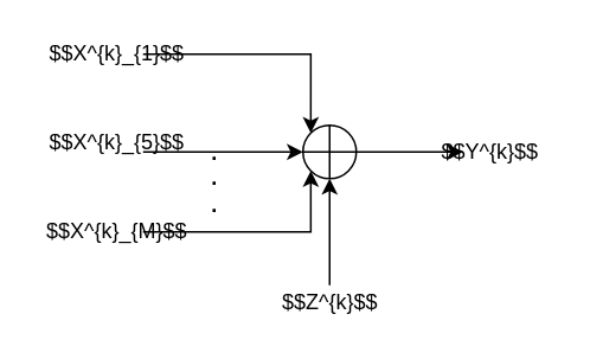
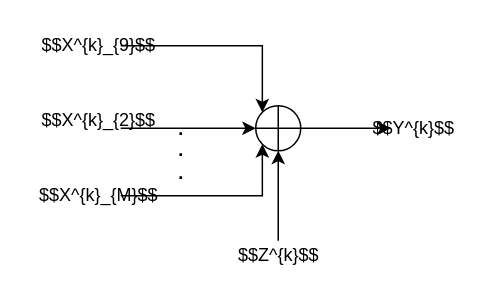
  <mxCell id="0" />
  <mxCell id="1" parent="0" />
  <mxCell id="2" value="" style="shape=orEllipse;perimeter=ellipsePerimeter;whiteSpace=wrap;html=1;backgroundOutline=1;" parent="1" vertex="1"><mxGeometry x="170" y="70" width="30" height="30" as="geometry" /></mxCell>
  <mxCell id="3" value="" style="edgeStyle=segmentEdgeStyle;endArrow=classic;html=1;rounded=0;entryX=0;entryY=0;entryDx=0;entryDy=0;" parent="1" target="2" edge="1"><mxGeometry width="50" height="50" relative="1" as="geometry"><mxPoint x="80" y="30" as="sourcePoint" /><mxPoint x="290" y="150" as="targetPoint" /></mxGeometry></mxCell>
- <mxCell id="4" value="$$X^{k}_{1}$$" style="text;html=1;align=center;verticalAlign=middle;resizable=0;points=[];autosize=1;strokeColor=none;fillColor=none;" parent="1" vertex="1"><mxGeometry x="20" y="20" width="90" height="20" as="geometry" /></mxCell>
+ <mxCell id="4" value="$$X^{k}_{9}$$" style="text;html=1;align=center;verticalAlign=middle;resizable=0;points=[];autosize=1;strokeColor=none;fillColor=none;" parent="1" vertex="1"><mxGeometry x="20" y="20" width="90" height="20" as="geometry" /></mxCell>
  <mxCell id="5" value="" style="edgeStyle=segmentEdgeStyle;endArrow=classic;html=1;rounded=0;entryX=0;entryY=0.5;entryDx=0;entryDy=0;" parent="1" target="2" edge="1"><mxGeometry width="50" height="50" relative="1" as="geometry"><mxPoint x="80" y="85" as="sourcePoint" /><mxPoint x="290" y="150" as="targetPoint" /></mxGeometry></mxCell>
- <mxCell id="6" value="$$X^{k}_{5}$$" style="text;html=1;align=center;verticalAlign=middle;resizable=0;points=[];autosize=1;strokeColor=none;fillColor=none;" parent="1" vertex="1"><mxGeometry x="20" y="70" width="90" height="20" as="geometry" /></mxCell>
+ <mxCell id="6" value="$$X^{k}_{2}$$" style="text;html=1;align=center;verticalAlign=middle;resizable=0;points=[];autosize=1;strokeColor=none;fillColor=none;" parent="1" vertex="1"><mxGeometry x="20" y="70" width="90" height="20" as="geometry" /></mxCell>
  <mxCell id="7" value="" style="edgeStyle=segmentEdgeStyle;endArrow=classic;html=1;rounded=0;entryX=0;entryY=1;entryDx=0;entryDy=0;" parent="1" target="2" edge="1"><mxGeometry width="50" height="50" relative="1" as="geometry"><mxPoint x="80" y="130" as="sourcePoint" /><mxPoint x="290" y="140" as="targetPoint" /><Array as="points"><mxPoint x="174" y="130" /></Array></mxGeometry></mxCell>
  <mxCell id="8" value="$$X^{k}_{M}$$" style="text;html=1;align=center;verticalAlign=middle;resizable=0;points=[];autosize=1;strokeColor=none;fillColor=none;" parent="1" vertex="1"><mxGeometry x="20" y="120" width="90" height="20" as="geometry" /></mxCell>
  <mxCell id="9" value="&lt;b&gt;.&lt;br&gt;.&lt;br&gt;.&lt;/b&gt;" style="text;html=1;align=center;verticalAlign=middle;resizable=0;points=[];autosize=1;strokeColor=none;fillColor=none;" parent="1" vertex="1"><mxGeometry x="110" y="75" width="20" height="50" as="geometry" /></mxCell>
  <mxCell id="10" value="" style="edgeStyle=segmentEdgeStyle;endArrow=classic;html=1;rounded=0;exitX=1;exitY=0.5;exitDx=0;exitDy=0;" parent="1" source="2" edge="1"><mxGeometry width="50" height="50" relative="1" as="geometry"><mxPoint x="240" y="170" as="sourcePoint" /><mxPoint x="260" y="85" as="targetPoint" /></mxGeometry></mxCell>
  <mxCell id="11" value="$$Y^{k}$$" style="text;html=1;align=center;verticalAlign=middle;resizable=0;points=[];autosize=1;strokeColor=none;fillColor=none;" parent="1" vertex="1"><mxGeometry x="240" y="75" width="70" height="20" as="geometry" /></mxCell>
  <mxCell id="12" value="" style="edgeStyle=segmentEdgeStyle;endArrow=classic;html=1;rounded=0;entryX=0.5;entryY=1;entryDx=0;entryDy=0;" parent="1" target="2" edge="1"><mxGeometry width="50" height="50" relative="1" as="geometry"><mxPoint x="185" y="160" as="sourcePoint" /><mxPoint x="330" y="190" as="targetPoint" /></mxGeometry></mxCell>
  <mxCell id="13" value="$$Z^{k}$$" style="text;html=1;align=center;verticalAlign=middle;resizable=0;points=[];autosize=1;strokeColor=none;fillColor=none;" parent="1" vertex="1"><mxGeometry x="150" y="160" width="70" height="20" as="geometry" /></mxCell>
